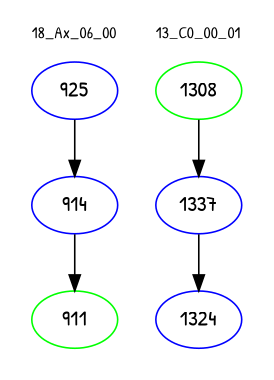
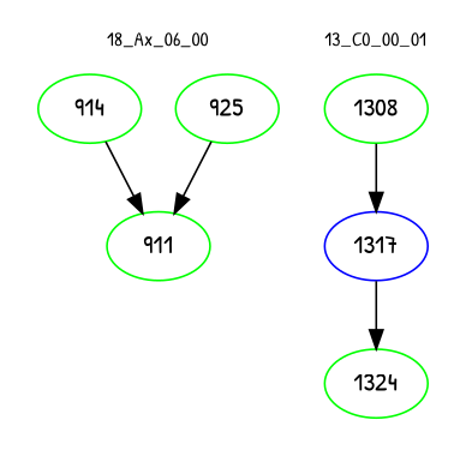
  digraph {
    fontname="Patrick Hand"
    node [color=green fontname="Patrick Hand"]
    edge [color=black fontname="Patrick Hand"]
-   n1 [color=blue label=925]
-   n2 [color=blue label=914]
+   n1 [label=925]
+   n2 [label=914]
    n3 [label=911]
    n4 [label=1308]
-   n5 [color=blue label=1337]
-   n6 [color=blue label=1324]
+   n5 [color=blue label=1317]
+   n6 [label=1324]
    subgraph cluster_1 {
      color=white
      fontsize=10
      label="18_Ax_06_00"
      n1
      n2
      n3
    }
    subgraph cluster_2 {
      color=white
      fontsize=10
      label="13_C0_00_01"
      n4
      n5
      n6
    }
-   n1 -> n2
+   n1 -> n3
    n2 -> n3
    n4 -> n5
    n5 -> n6
  }
